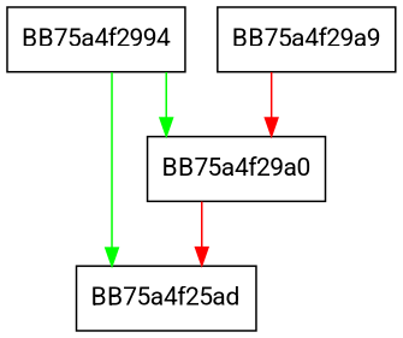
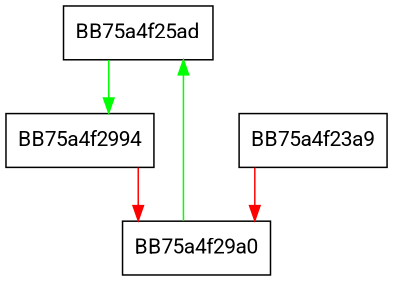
  digraph {
    fontname=Roboto
    splines=ortho
    node [fontname=Roboto shape=box]
    edge [color=green fontname=Roboto]
    n1 [label=BB75a4f25ad]
    BB75a4f2994
    BB75a4f29a0
-   BB75a4f29a9
-   BB75a4f2994 -> n1
-   BB75a4f2994 -> BB75a4f29a0
-   BB75a4f29a0 -> n1 [color=red]
+   BB75a4f29a9 [label=BB75a4f23a9]
+   n1 -> BB75a4f2994
+   BB75a4f2994 -> BB75a4f29a0 [color=red]
+   BB75a4f29a0 -> n1
    BB75a4f29a9 -> BB75a4f29a0 [color=red]
  }
